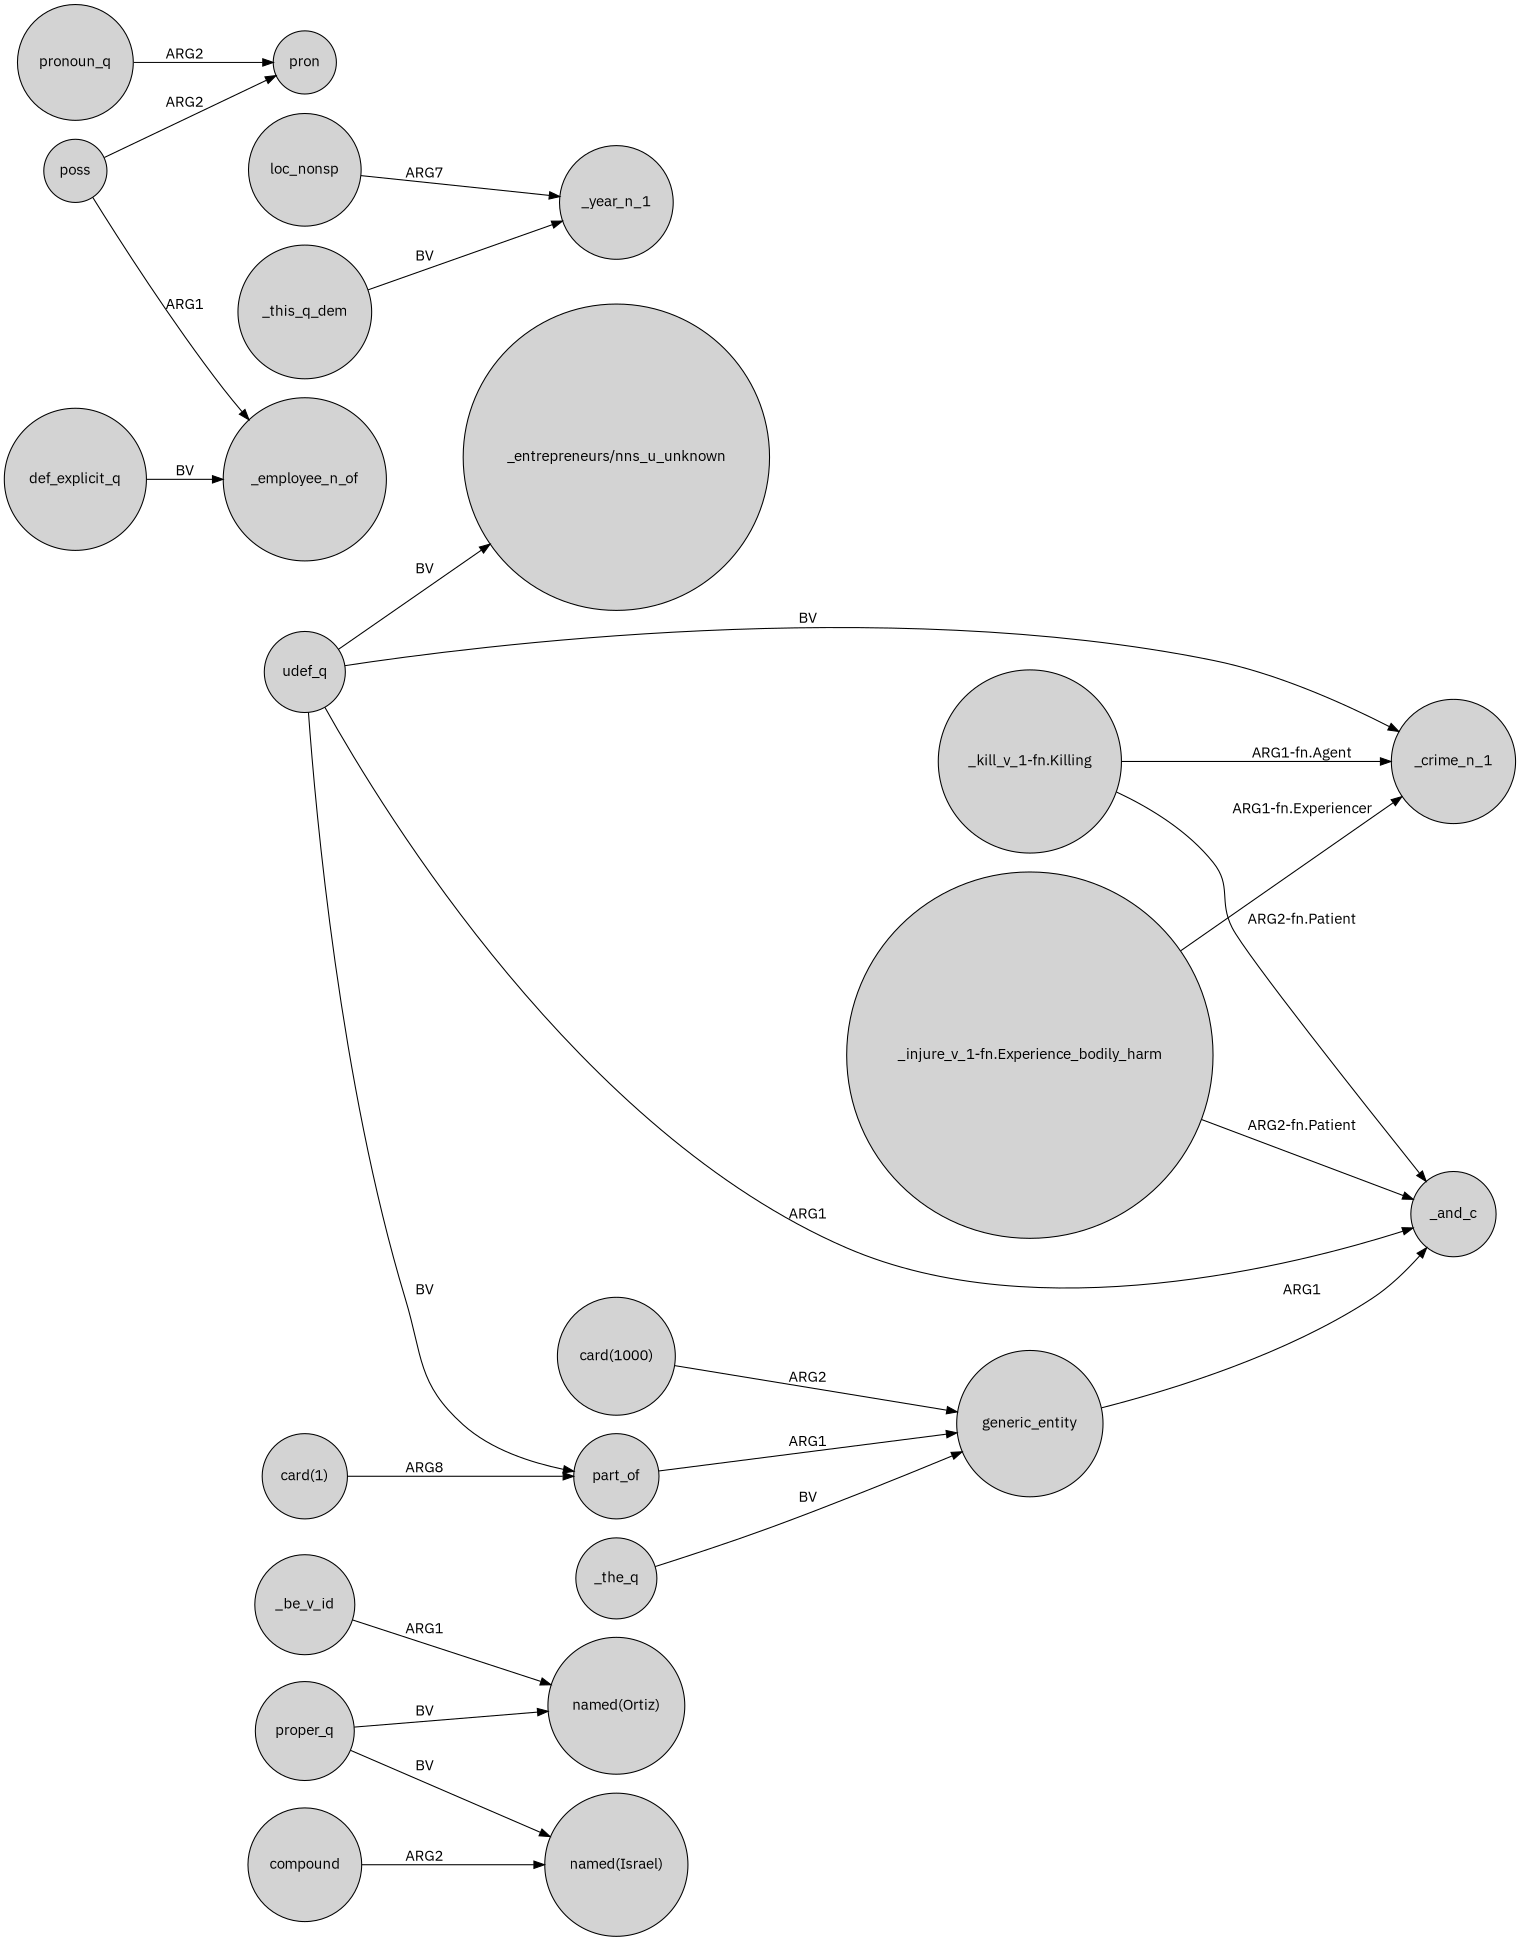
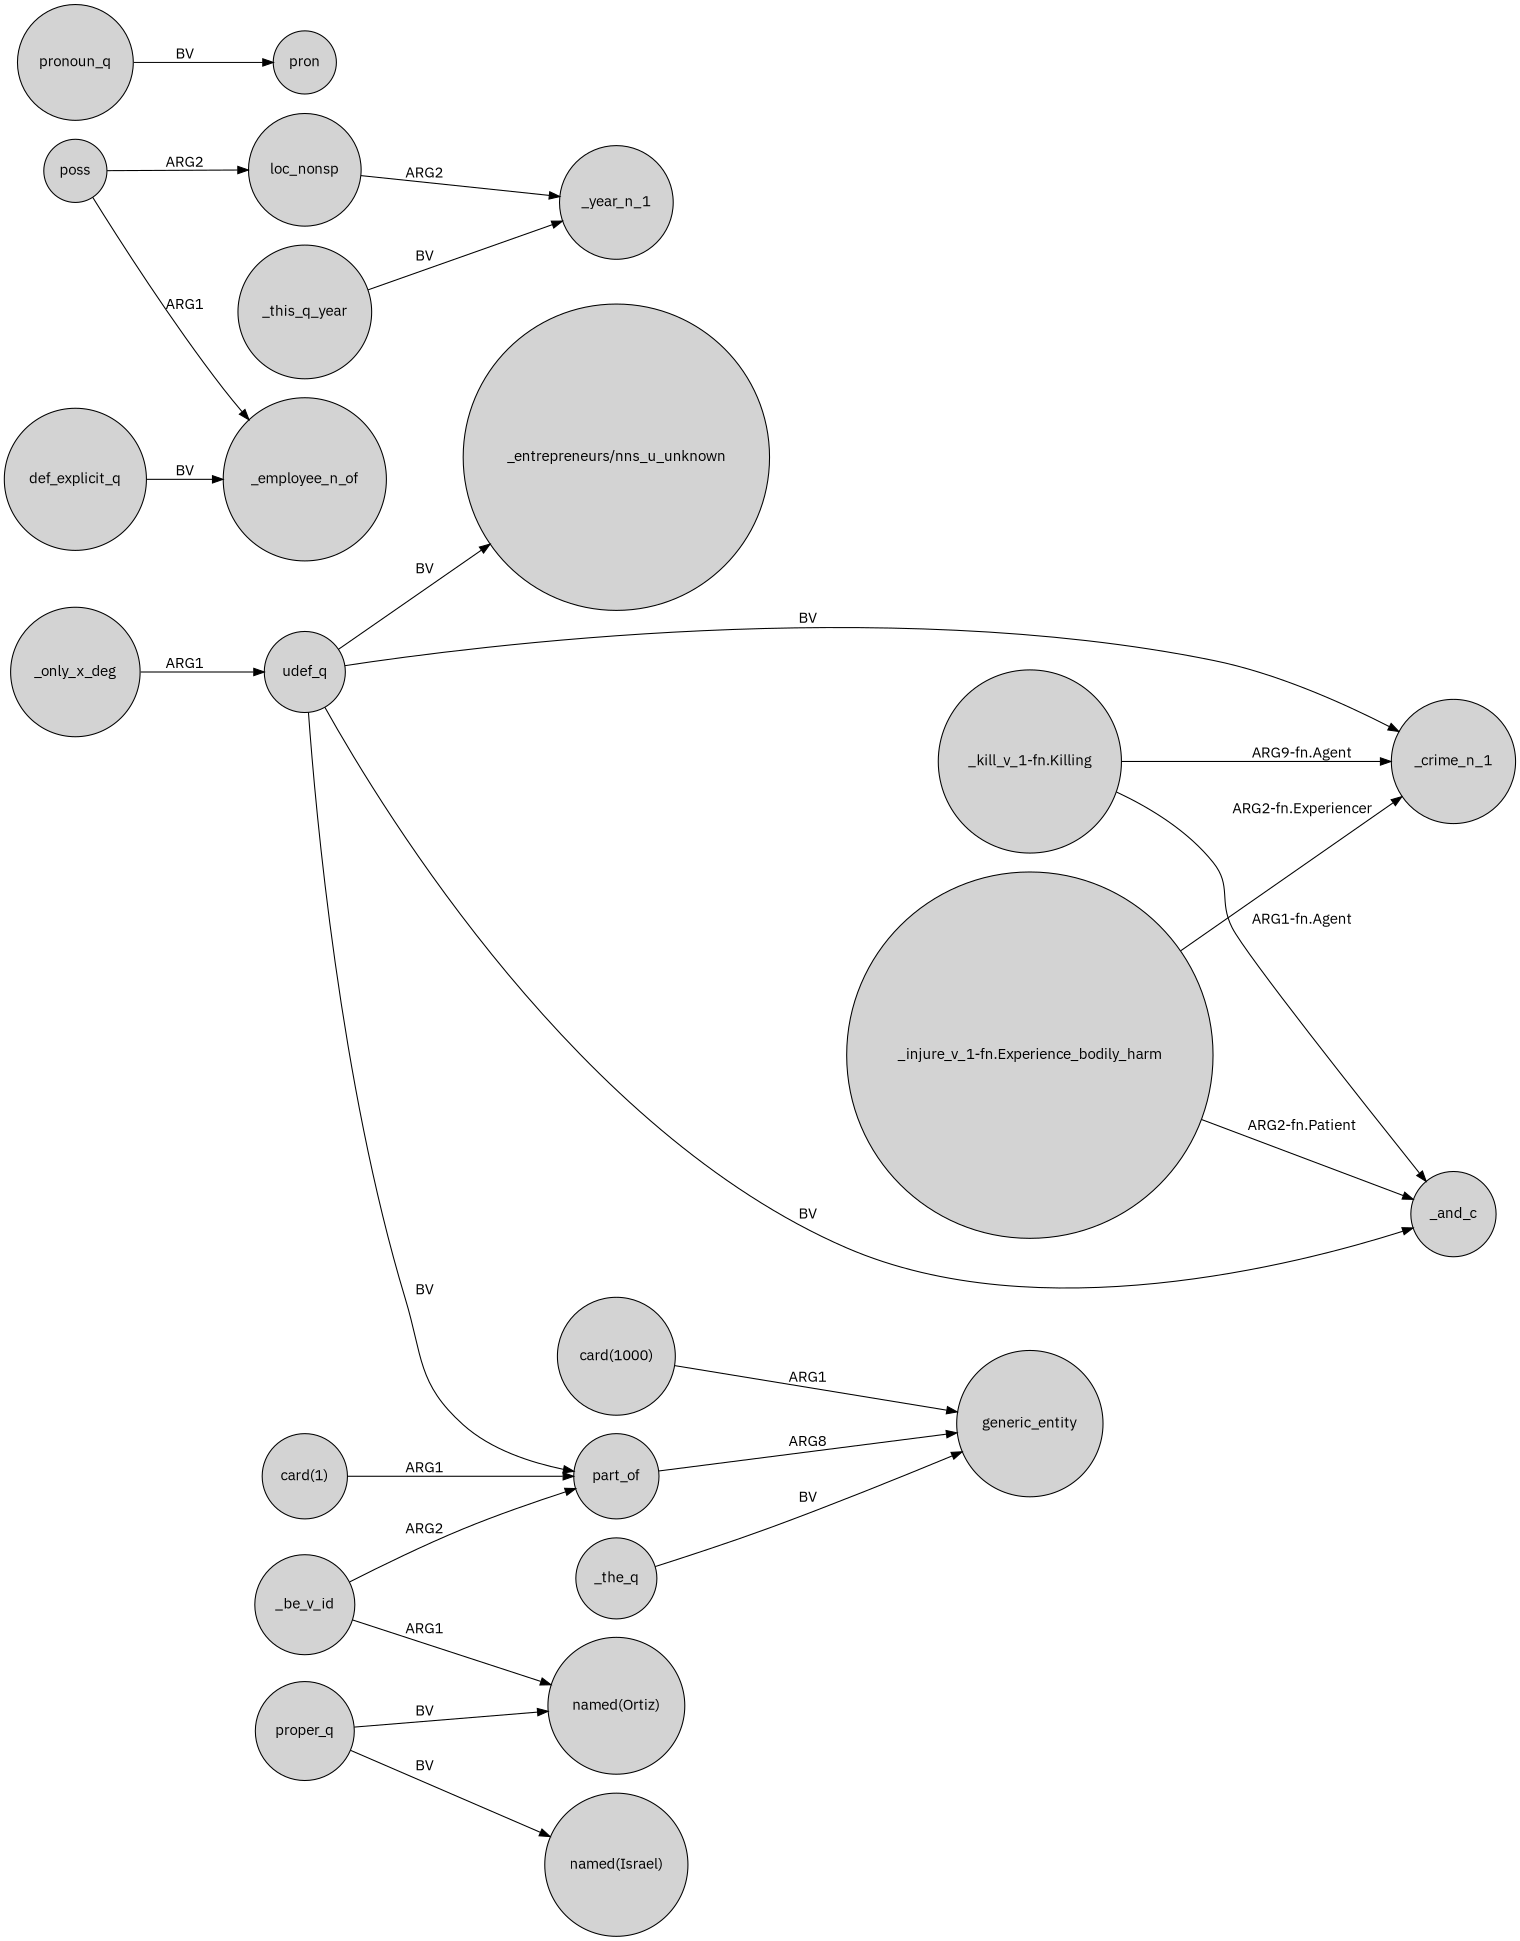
  digraph {
    fontname="IBM Plex Sans"
    rankdir=LR
    node [fontname="IBM Plex Sans" shape=circle style=filled]
    edge [fontname="IBM Plex Sans"]
+   _only_x_deg
    udef_q
    part_of
    _and_c
    _crime_n_1
    "_entrepreneurs/nns_u_unknown"
    generic_entity
-   compound
    "named(Israel)"
    _the_q
    poss
    pron
    _employee_n_of
    "_injure_v_1-fn.Experience_bodily_harm"
    "_kill_v_1-fn.Killing"
-   _this_q_dem
+   _this_q_dem [label=_this_q_year]
    _year_n_1
    _be_v_id
    "named(Ortiz)"
    "card(1000)"
    def_explicit_q
    loc_nonsp
    pronoun_q
    proper_q
    "card(1)"
+   _only_x_deg -> udef_q [label=ARG1]
    udef_q -> part_of [label=BV]
-   udef_q -> _and_c [label=ARG1]
+   udef_q -> _and_c [label=BV]
    udef_q -> _crime_n_1 [label=BV]
    udef_q -> "_entrepreneurs/nns_u_unknown" [label=BV]
-   part_of -> generic_entity [label=ARG1]
-   generic_entity -> _and_c [label=ARG1]
-   compound -> "named(Israel)" [label=ARG2]
+   part_of -> generic_entity [label=ARG8]
    _the_q -> generic_entity [label=BV]
-   poss -> pron [label=ARG2]
+   poss -> loc_nonsp [label=ARG2]
    poss -> _employee_n_of [label=ARG1]
    "_injure_v_1-fn.Experience_bodily_harm" -> _and_c [label="ARG2-fn.Patient"]
-   "_injure_v_1-fn.Experience_bodily_harm" -> _crime_n_1 [label="ARG1-fn.Experiencer"]
-   "_kill_v_1-fn.Killing" -> _and_c [label="ARG2-fn.Patient"]
-   "_kill_v_1-fn.Killing" -> _crime_n_1 [label="ARG1-fn.Agent"]
+   "_injure_v_1-fn.Experience_bodily_harm" -> _crime_n_1 [label="ARG2-fn.Experiencer"]
+   "_kill_v_1-fn.Killing" -> _and_c [label="ARG1-fn.Agent"]
+   "_kill_v_1-fn.Killing" -> _crime_n_1 [label="ARG9-fn.Agent"]
    _this_q_dem -> _year_n_1 [label=BV]
+   _be_v_id -> part_of [label=ARG2]
    _be_v_id -> "named(Ortiz)" [label=ARG1]
-   "card(1000)" -> generic_entity [label=ARG2]
+   "card(1000)" -> generic_entity [label=ARG1]
    def_explicit_q -> _employee_n_of [label=BV]
-   loc_nonsp -> _year_n_1 [label=ARG7]
-   pronoun_q -> pron [label=ARG2]
+   loc_nonsp -> _year_n_1 [label=ARG2]
+   pronoun_q -> pron [label=BV]
    proper_q -> "named(Israel)" [label=BV]
    proper_q -> "named(Ortiz)" [label=BV]
-   "card(1)" -> part_of [label=ARG8]
+   "card(1)" -> part_of [label=ARG1]
  }
